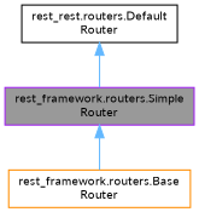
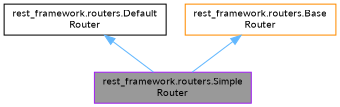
  digraph {
    fontname=Lato
    node [fillcolor=white fontname=Lato fontsize=10 shape=box style=filled]
    edge [color=steelblue1 dir=back fontname=Lato fontsize=10 labelfontname=Helvetica labelfontsize=10 style=solid]
    n1 [color=purple fillcolor=grey60 fontcolor=black height=0.2 label="rest_framework.routers.Simple\lRouter" width=0.4]
-   n2 [color=black height=0.2 label="rest_rest.routers.Default\lRouter" width=0.4]
+   n2 [color=black height=0.2 label="rest_framework.routers.Default\lRouter" width=0.4]
    n3 [color=darkorange height=0.2 label="rest_framework.routers.Base\lRouter" width=0.4]
    n2 -> n1
-   n1 -> n3
+   n3 -> n1
  }
